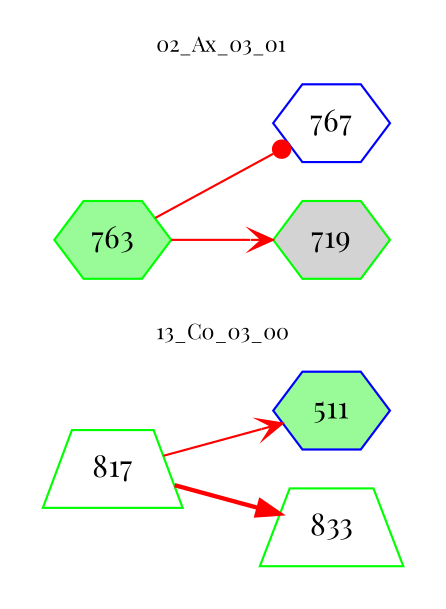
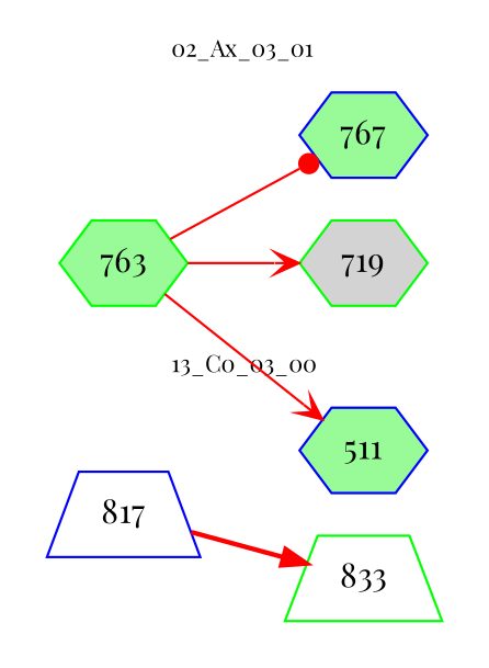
  digraph {
    fontname="Playfair Display"
    rankdir=LR
    node [color=green fillcolor=white fontname="Playfair Display" shape=hexagon style=filled]
    edge [arrowhead=vee color=red fontname="Playfair Display" style=solid]
    n1 [fillcolor=palegreen label=763]
    n2 [fillcolor=lightgrey label=719]
-   n3 [color=blue label=767]
-   n4 [label=817 shape=trapezium]
+   n3 [color=blue fillcolor=palegreen label=767]
+   n4 [color=blue label=817 shape=trapezium]
    n5 [color=blue fillcolor=palegreen label=511]
    n6 [label=833 shape=trapezium]
    subgraph cluster_1 {
      color=white
      fontsize=10
      label="02_Ax_03_01"
      n1
      n2
      n3
    }
    subgraph cluster_2 {
      color=white
      fontsize=10
      label="13_C0_03_00"
      n4
      n5
      n6
    }
    n1 -> n2
    n1 -> n3 [arrowhead=dot]
-   n4 -> n5
+   n1 -> n5
    n4 -> n6 [arrowhead=normal style=bold]
  }
